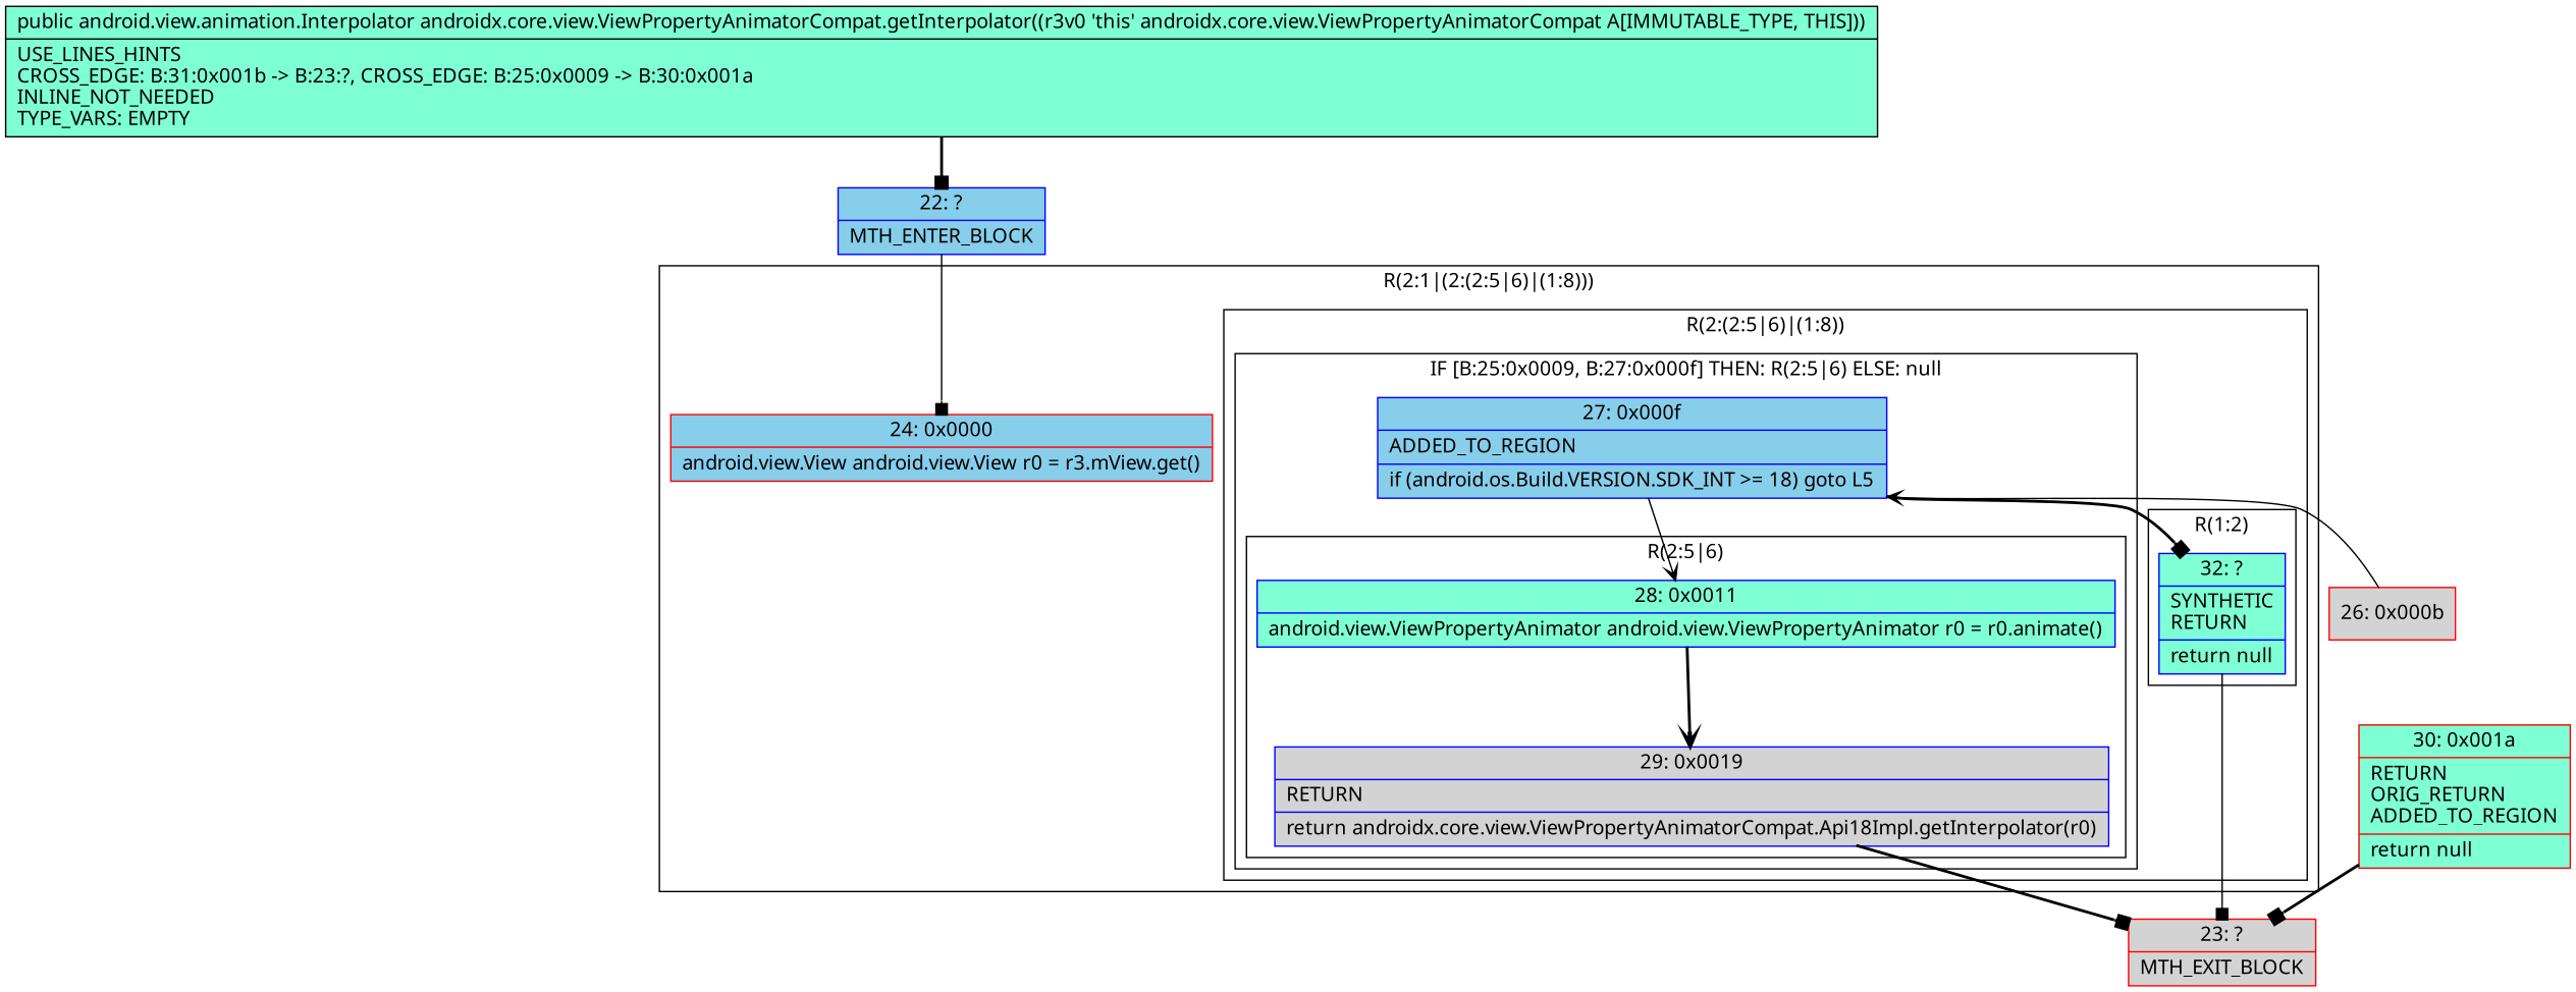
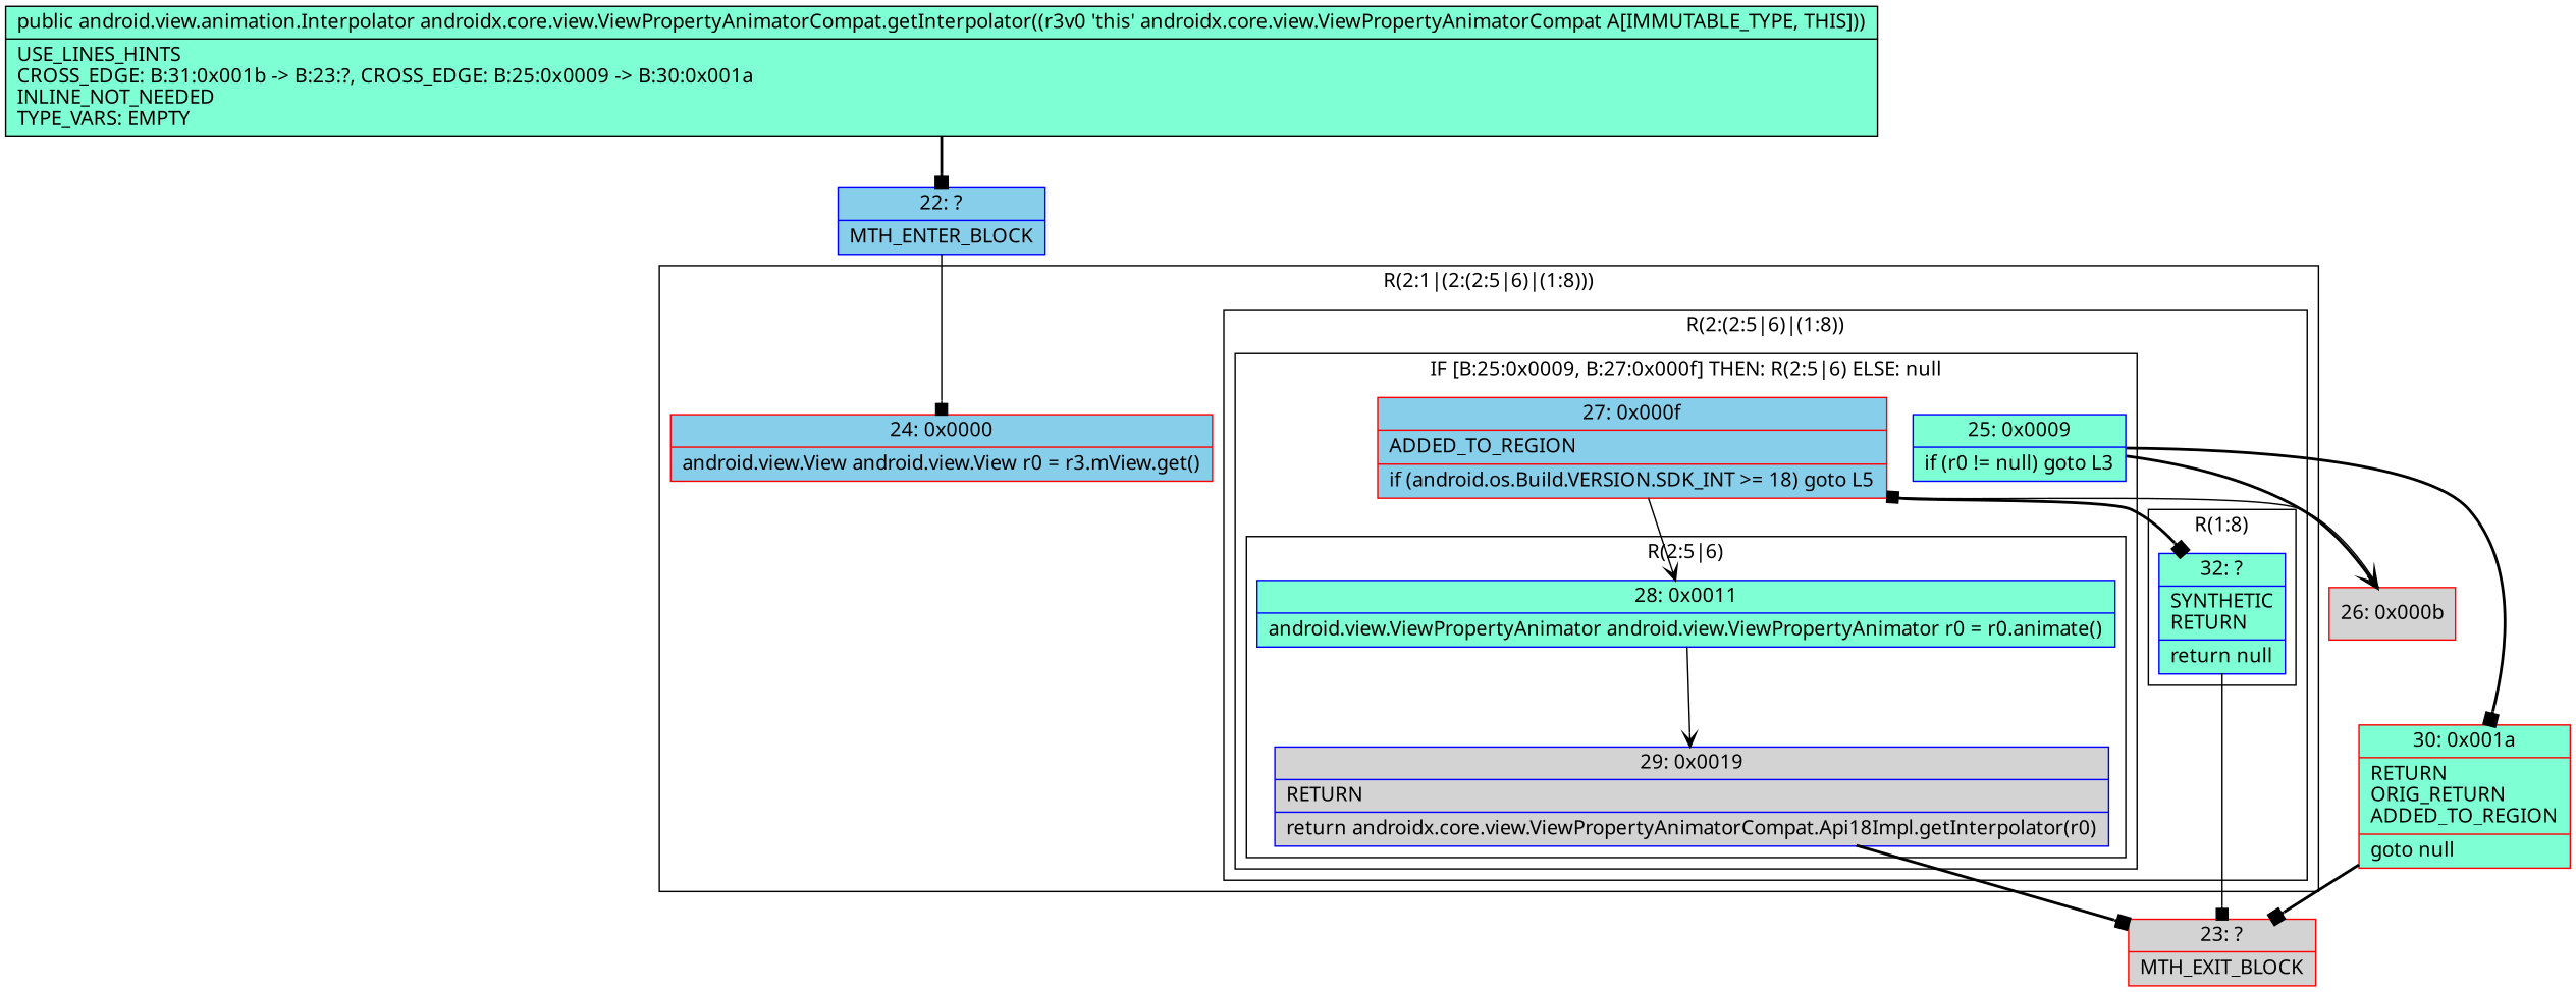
  digraph {
    fontname="Noto Sans"
    node [color=blue fillcolor=aquamarine fontname="Noto Sans" shape=record style=filled]
    edge [arrowhead=box fontname="Noto Sans" style=bold]
    n1 [label="{28\:\ 0x0011|android.view.ViewPropertyAnimator android.view.ViewPropertyAnimator r0 = r0.animate()\l}"]
    n2 [fillcolor=lightgrey label="{29\:\ 0x0019|RETURN\l|return androidx.core.view.ViewPropertyAnimatorCompat.Api18Impl.getInterpolator(r0)\l}"]
-   n4 [fillcolor=skyblue label="{27\:\ 0x000f|ADDED_TO_REGION\l|if (android.os.Build.VERSION.SDK_INT \>= 18) goto L5\l}"]
+   n3 [label="{25\:\ 0x0009|if (r0 != null) goto L3\l}"]
+   n4 [color=red fillcolor=skyblue label="{27\:\ 0x000f|ADDED_TO_REGION\l|if (android.os.Build.VERSION.SDK_INT \>= 18) goto L5\l}"]
    n5 [label="{32\:\ ?|SYNTHETIC\lRETURN\l|return null\l}"]
    n6 [color=red fillcolor=skyblue label="{24\:\ 0x0000|android.view.View android.view.View r0 = r3.mView.get()\l}"]
    n7 [color=red fillcolor=lightgrey label="{23\:\ ?|MTH_EXIT_BLOCK\l}"]
    n8 [color=red fillcolor=lightgrey label="{26\:\ 0x000b}"]
-   n9 [color=red label="{30\:\ 0x001a|RETURN\lORIG_RETURN\lADDED_TO_REGION\l|return null\l}"]
+   n9 [color=red label="{30\:\ 0x001a|RETURN\lORIG_RETURN\lADDED_TO_REGION\l|goto null\l}"]
    n10 [fillcolor=skyblue label="{22\:\ ?|MTH_ENTER_BLOCK\l}"]
    n11 [label="{public android.view.animation.Interpolator androidx.core.view.ViewPropertyAnimatorCompat.getInterpolator((r3v0 'this' androidx.core.view.ViewPropertyAnimatorCompat A[IMMUTABLE_TYPE, THIS]))  | USE_LINES_HINTS\lCROSS_EDGE: B:31:0x001b \-\> B:23:?, CROSS_EDGE: B:25:0x0009 \-\> B:30:0x001a\lINLINE_NOT_NEEDED\lTYPE_VARS: EMPTY\l}" color=""]
    subgraph cluster_1 {
      label="R(2:1|(2:(2:5|6)|(1:8)))"
      n6
      subgraph cluster_2 {
        label="R(2:(2:5|6)|(1:8))"
        subgraph cluster_3 {
          label="IF [B:25:0x0009, B:27:0x000f] THEN: R(2:5|6) ELSE: null"
+         n3
          n4
          subgraph cluster_4 {
            label="R(2:5|6)"
            n1
            n2
          }
        }
        subgraph cluster_5 {
-         label="R(1:2)"
+         label="R(1:8)"
          n5
        }
      }
    }
-   n1 -> n2 [arrowhead=vee]
+   n1 -> n2 [arrowhead=vee style=solid]
    n2 -> n7
+   n3 -> n8 [arrowhead=vee]
+   n3 -> n9
    n4 -> n1 [arrowhead=vee style=solid]
    n4 -> n5
    n5 -> n7 [style=solid]
-   n8 -> n4 [arrowhead=vee style=solid]
+   n8 -> n4 [style=solid]
    n9 -> n7
    n10 -> n6 [style=solid]
    n11 -> n10
  }
